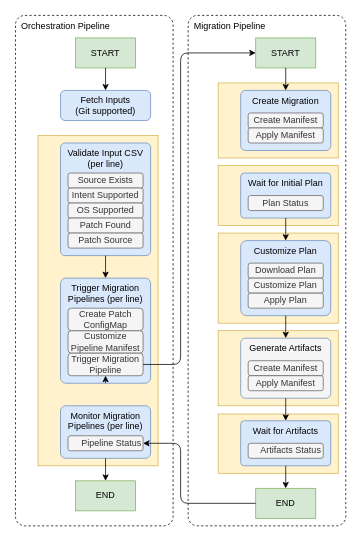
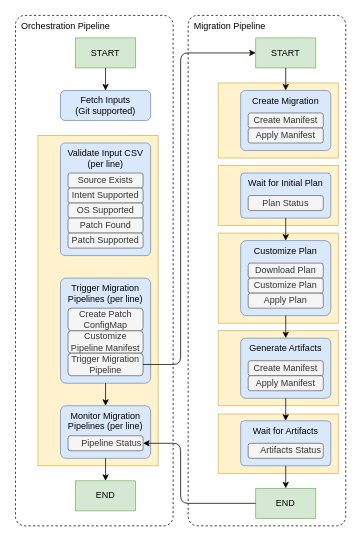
  <mxCell id="0" />
  <mxCell id="1" parent="0" />
  <mxCell id="2" value="Migration Pipeline" style="rounded=1;whiteSpace=wrap;html=1;strokeWidth=1;align=left;dashed=1;arcSize=6;labelPosition=center;verticalLabelPosition=middle;verticalAlign=top;spacingLeft=6;" vertex="1" parent="1"><mxGeometry x="250" width="210" height="680" as="geometry" y="20" /></mxCell>
  <mxCell id="3" value="" style="rounded=0;whiteSpace=wrap;html=1;strokeWidth=1;align=left;fillColor=#fff2cc;strokeColor=#d6b656;" vertex="1" parent="1"><mxGeometry x="290" y="551" width="160" height="79" as="geometry" /></mxCell>
  <mxCell id="4" value="" style="rounded=0;whiteSpace=wrap;html=1;strokeWidth=1;align=left;fillColor=#fff2cc;strokeColor=#d6b656;" vertex="1" parent="1"><mxGeometry x="290" y="440" width="160" height="100" as="geometry" /></mxCell>
  <mxCell id="5" value="" style="rounded=0;whiteSpace=wrap;html=1;strokeWidth=1;align=left;fillColor=#fff2cc;strokeColor=#d6b656;" vertex="1" parent="1"><mxGeometry x="290" y="310" width="160" height="120" as="geometry" /></mxCell>
  <mxCell id="6" value="" style="rounded=0;whiteSpace=wrap;html=1;strokeWidth=1;align=left;fillColor=#fff2cc;strokeColor=#d6b656;" vertex="1" parent="1"><mxGeometry x="290" y="220" width="160" height="80" as="geometry" /></mxCell>
  <mxCell id="7" value="" style="rounded=0;whiteSpace=wrap;html=1;strokeWidth=1;align=left;fillColor=#fff2cc;strokeColor=#d6b656;" vertex="1" parent="1"><mxGeometry x="290" y="110" width="160" height="100" as="geometry" /></mxCell>
  <mxCell id="8" value="Orchestration Pipeline" style="rounded=1;whiteSpace=wrap;html=1;strokeWidth=1;align=left;dashed=1;arcSize=6;labelPosition=center;verticalLabelPosition=middle;verticalAlign=top;spacingLeft=6;" vertex="1" parent="1"><mxGeometry x="20" width="210" height="680" as="geometry" y="20" /></mxCell>
  <mxCell id="9" value="" style="rounded=0;whiteSpace=wrap;html=1;strokeWidth=1;align=left;fillColor=#fff2cc;strokeColor=#d6b656;" vertex="1" parent="1"><mxGeometry x="50" y="180" width="160" height="440" as="geometry" /></mxCell>
  <mxCell id="10" value="Fetch Inputs&lt;br&gt;(Git supported)" style="rounded=1;whiteSpace=wrap;html=1;fillColor=#dae8fc;strokeColor=#6c8ebf;" vertex="1" parent="1"><mxGeometry x="80" y="120" width="120" height="40" as="geometry" /></mxCell>
  <mxCell id="11" value="START" style="rounded=0;whiteSpace=wrap;html=1;fillColor=#d5e8d4;strokeColor=#82b366;" vertex="1" parent="1"><mxGeometry x="100" y="50" width="80" height="40" as="geometry" /></mxCell>
  <mxCell id="12" value="END" style="rounded=0;whiteSpace=wrap;html=1;fillColor=#d5e8d4;strokeColor=#82b366;" vertex="1" parent="1"><mxGeometry x="100" y="640" width="80" height="40" as="geometry" /></mxCell>
  <mxCell id="13" value="Validate Input CSV (per line)" style="rounded=1;whiteSpace=wrap;html=1;fillColor=#dae8fc;strokeColor=#6c8ebf;verticalAlign=top;arcSize=5;" vertex="1" parent="1"><mxGeometry x="80" y="190" width="120" height="150" as="geometry" /></mxCell>
  <mxCell id="14" value="Trigger Migration&lt;br&gt;Pipelines (per line)" style="rounded=1;whiteSpace=wrap;html=1;fillColor=#dae8fc;strokeColor=#6c8ebf;verticalAlign=top;arcSize=6;" vertex="1" parent="1"><mxGeometry x="80" y="370" width="120" height="140" as="geometry" /></mxCell>
  <mxCell id="15" value="Monitor Migration&lt;br&gt;Pipelines (per line)" style="rounded=1;whiteSpace=wrap;html=1;fillColor=#dae8fc;strokeColor=#6c8ebf;verticalAlign=top;arcSize=10;" vertex="1" parent="1"><mxGeometry x="80" y="540" width="120" height="70" as="geometry" /></mxCell>
  <mxCell id="16" value="Source Exists" style="rounded=1;whiteSpace=wrap;html=1;strokeWidth=1;fillColor=#f5f5f5;strokeColor=#666666;fontColor=#333333;" vertex="1" parent="1"><mxGeometry x="90" y="230" width="100" height="20" as="geometry" /></mxCell>
  <mxCell id="17" value="Intent Supported" style="rounded=1;whiteSpace=wrap;html=1;strokeWidth=1;fillColor=#f5f5f5;strokeColor=#666666;fontColor=#333333;" vertex="1" parent="1"><mxGeometry x="90" y="250" width="100" height="20" as="geometry" /></mxCell>
  <mxCell id="18" value="OS Supported" style="rounded=1;whiteSpace=wrap;html=1;strokeWidth=1;fillColor=#f5f5f5;strokeColor=#666666;fontColor=#333333;" vertex="1" parent="1"><mxGeometry x="90" y="270" width="100" height="20" as="geometry" /></mxCell>
  <mxCell id="19" value="Patch Found" style="rounded=1;whiteSpace=wrap;html=1;strokeWidth=1;fillColor=#f5f5f5;strokeColor=#666666;fontColor=#333333;" vertex="1" parent="1"><mxGeometry x="90" y="290" width="100" height="20" as="geometry" /></mxCell>
- <mxCell id="20" value="Patch Source" style="rounded=1;whiteSpace=wrap;html=1;strokeWidth=1;fillColor=#f5f5f5;strokeColor=#666666;fontColor=#333333;" vertex="1" parent="1"><mxGeometry x="90" y="310" width="100" height="20" as="geometry" /></mxCell>
+ <mxCell id="20" value="Patch Supported" style="rounded=1;whiteSpace=wrap;html=1;strokeWidth=1;fillColor=#f5f5f5;strokeColor=#666666;fontColor=#333333;" vertex="1" parent="1"><mxGeometry x="90" y="310" width="100" height="20" as="geometry" /></mxCell>
  <mxCell id="21" value="Customize Pipeline Manifest" style="rounded=1;whiteSpace=wrap;html=1;strokeWidth=1;fillColor=#f5f5f5;strokeColor=#666666;fontColor=#333333;" vertex="1" parent="1"><mxGeometry x="90" y="440" width="100" height="30" as="geometry" /></mxCell>
  <mxCell id="22" value="Create Patch ConfigMap" style="rounded=1;whiteSpace=wrap;html=1;strokeWidth=1;fillColor=#f5f5f5;strokeColor=#666666;fontColor=#333333;" vertex="1" parent="1"><mxGeometry x="90" y="410" width="100" height="30" as="geometry" /></mxCell>
  <mxCell id="23" value="Pipeline Status" style="rounded=1;whiteSpace=wrap;html=1;strokeWidth=1;fillColor=#f5f5f5;strokeColor=#666666;fontColor=#333333;align=center;spacingLeft=16;" vertex="1" parent="1"><mxGeometry x="90" y="580" width="100" height="20" as="geometry" /></mxCell>
  <mxCell id="24" value="" style="shape=image;html=1;verticalAlign=top;verticalLabelPosition=bottom;labelBackgroundColor=#ffffff;imageAspect=0;aspect=fixed;image=https://cdn3.iconfinder.com/data/icons/google-material-design-icons/48/ic_loop_48px-128.png;strokeWidth=1;align=right;" vertex="1" parent="1"><mxGeometry x="90" y="582" width="18" height="18" as="geometry" /></mxCell>
  <mxCell id="25" value="Trigger Migration Pipeline" style="rounded=1;whiteSpace=wrap;html=1;strokeWidth=1;fillColor=#f5f5f5;strokeColor=#666666;fontColor=#333333;" vertex="1" parent="1"><mxGeometry x="90" y="470" width="100" height="30" as="geometry" /></mxCell>
  <mxCell id="26" value="" style="endArrow=classic;html=1;exitX=0.5;exitY=1;exitDx=0;exitDy=0;entryX=0.5;entryY=0;entryDx=0;entryDy=0;" edge="1" parent="1" source="11" target="10"><mxGeometry width="50" height="50" relative="1" as="geometry"><mxPoint x="290" y="400" as="sourcePoint" /><mxPoint x="340" y="350" as="targetPoint" /></mxGeometry></mxCell>
- <mxCell id="27" value="" style="endArrow=classic;html=1;exitX=0.5;exitY=1;exitDx=0;exitDy=0;entryX=0.5;entryY=0;entryDx=0;entryDy=0;" edge="1" parent="1" source="13" target="14"><mxGeometry width="50" height="50" relative="1" as="geometry"><mxPoint x="290" y="400" as="sourcePoint" /><mxPoint x="340" y="350" as="targetPoint" /></mxGeometry></mxCell>
- <mxCell id="28" value="" style="endArrow=classic;html=1;exitX=0.5;exitY=1;exitDx=0;exitDy=0;" edge="1" parent="1" source="14" target="25"><mxGeometry width="50" height="50" relative="1" as="geometry"><mxPoint x="290" y="400" as="sourcePoint" /><mxPoint x="340" y="350" as="targetPoint" /></mxGeometry></mxCell>
+ <mxCell id="28" value="" style="endArrow=classic;html=1;exitX=0.5;exitY=1;exitDx=0;exitDy=0;entryX=0.5;entryY=0;entryDx=0;entryDy=0;" edge="1" parent="1" source="14" target="15"><mxGeometry width="50" height="50" relative="1" as="geometry"><mxPoint x="290" y="400" as="sourcePoint" /><mxPoint x="340" y="350" as="targetPoint" /></mxGeometry></mxCell>
  <mxCell id="29" value="" style="endArrow=classic;html=1;exitX=0.5;exitY=1;exitDx=0;exitDy=0;entryX=0.5;entryY=0;entryDx=0;entryDy=0;" edge="1" parent="1" source="15" target="12"><mxGeometry width="50" height="50" relative="1" as="geometry"><mxPoint x="290" y="500" as="sourcePoint" /><mxPoint x="340" y="450" as="targetPoint" /></mxGeometry></mxCell>
  <mxCell id="30" value="START" style="rounded=0;whiteSpace=wrap;html=1;fillColor=#d5e8d4;strokeColor=#82b366;" vertex="1" parent="1"><mxGeometry x="340" y="50" width="80" height="40" as="geometry" /></mxCell>
  <mxCell id="31" value="END" style="rounded=0;whiteSpace=wrap;html=1;fillColor=#d5e8d4;strokeColor=#82b366;" vertex="1" parent="1"><mxGeometry x="340" y="650" width="80" height="40" as="geometry" /></mxCell>
  <mxCell id="32" value="" style="shape=image;html=1;verticalAlign=top;verticalLabelPosition=bottom;labelBackgroundColor=#ffffff;imageAspect=0;aspect=fixed;image=https://cdn4.iconfinder.com/data/icons/logos-and-brands/512/267_Python_logo-128.png;strokeWidth=1;fillColor=#ffffff;align=left;" vertex="1" parent="1"><mxGeometry x="52" y="190" width="28" height="28" as="geometry" /></mxCell>
  <mxCell id="33" value="Create Migration" style="rounded=1;whiteSpace=wrap;html=1;fillColor=#dae8fc;strokeColor=#6c8ebf;verticalAlign=top;arcSize=8;" vertex="1" parent="1"><mxGeometry x="320" y="120" width="120" height="80" as="geometry" /></mxCell>
  <mxCell id="34" value="Create Manifest" style="rounded=1;whiteSpace=wrap;html=1;strokeWidth=1;fillColor=#f5f5f5;strokeColor=#666666;fontColor=#333333;" vertex="1" parent="1"><mxGeometry x="330" y="150" width="100" height="20" as="geometry" /></mxCell>
  <mxCell id="35" value="Apply Manifest" style="rounded=1;whiteSpace=wrap;html=1;strokeWidth=1;fillColor=#f5f5f5;strokeColor=#666666;fontColor=#333333;" vertex="1" parent="1"><mxGeometry x="330" y="170" width="100" height="20" as="geometry" /></mxCell>
  <mxCell id="36" value="Wait for Initial Plan" style="rounded=1;whiteSpace=wrap;html=1;fillColor=#dae8fc;strokeColor=#6c8ebf;verticalAlign=top;arcSize=8;" vertex="1" parent="1"><mxGeometry x="320" y="230" width="120" height="60" as="geometry" /></mxCell>
  <mxCell id="37" value="Plan Status" style="rounded=1;whiteSpace=wrap;html=1;strokeWidth=1;fillColor=#f5f5f5;strokeColor=#666666;fontColor=#333333;align=center;spacingLeft=0;" vertex="1" parent="1"><mxGeometry x="330" y="260" width="100" height="20" as="geometry" /></mxCell>
  <mxCell id="38" value="" style="shape=image;html=1;verticalAlign=top;verticalLabelPosition=bottom;labelBackgroundColor=#ffffff;imageAspect=0;aspect=fixed;image=https://cdn3.iconfinder.com/data/icons/google-material-design-icons/48/ic_loop_48px-128.png;strokeWidth=1;align=right;" vertex="1" parent="1"><mxGeometry x="330" y="262" width="18" height="18" as="geometry" /></mxCell>
  <mxCell id="39" value="Customize Plan" style="rounded=1;whiteSpace=wrap;html=1;fillColor=#dae8fc;strokeColor=#6c8ebf;verticalAlign=top;arcSize=8;" vertex="1" parent="1"><mxGeometry x="320" y="320" width="120" height="100" as="geometry" /></mxCell>
  <mxCell id="40" value="Download Plan" style="rounded=1;whiteSpace=wrap;html=1;strokeWidth=1;fillColor=#f5f5f5;strokeColor=#666666;fontColor=#333333;" vertex="1" parent="1"><mxGeometry x="330" y="350" width="100" height="20" as="geometry" /></mxCell>
  <mxCell id="41" value="Customize Plan" style="rounded=1;whiteSpace=wrap;html=1;strokeWidth=1;fillColor=#f5f5f5;strokeColor=#666666;fontColor=#333333;" vertex="1" parent="1"><mxGeometry x="330" y="370" width="100" height="20" as="geometry" /></mxCell>
  <mxCell id="42" value="Apply Plan" style="rounded=1;whiteSpace=wrap;html=1;strokeWidth=1;fillColor=#f5f5f5;strokeColor=#666666;fontColor=#333333;" vertex="1" parent="1"><mxGeometry x="330" y="390" width="100" height="20" as="geometry" /></mxCell>
- <mxCell id="43" value="Generate Artifacts" style="rounded=1;whiteSpace=wrap;html=1;fillColor=#f5f5f5;strokeColor=#6c8ebf;verticalAlign=top;arcSize=8;" vertex="1" parent="1"><mxGeometry x="320" y="450" width="120" height="80" as="geometry" /></mxCell>
+ <mxCell id="43" value="Generate Artifacts" style="rounded=1;whiteSpace=wrap;html=1;fillColor=#dae8fc;strokeColor=#6c8ebf;verticalAlign=top;arcSize=8;" vertex="1" parent="1"><mxGeometry x="320" y="450" width="120" height="80" as="geometry" /></mxCell>
  <mxCell id="44" value="Create Manifest" style="rounded=1;whiteSpace=wrap;html=1;strokeWidth=1;fillColor=#f5f5f5;strokeColor=#666666;fontColor=#333333;" vertex="1" parent="1"><mxGeometry x="330" y="480" width="100" height="20" as="geometry" /></mxCell>
  <mxCell id="45" value="Apply Manifest" style="rounded=1;whiteSpace=wrap;html=1;strokeWidth=1;fillColor=#f5f5f5;strokeColor=#666666;fontColor=#333333;" vertex="1" parent="1"><mxGeometry x="330" y="500" width="100" height="20" as="geometry" /></mxCell>
  <mxCell id="46" value="Wait for Artifacts" style="rounded=1;whiteSpace=wrap;html=1;fillColor=#dae8fc;strokeColor=#6c8ebf;verticalAlign=top;arcSize=8;" vertex="1" parent="1"><mxGeometry x="320" y="560" width="120" height="60" as="geometry" /></mxCell>
  <mxCell id="47" value="Artifacts Status" style="rounded=1;whiteSpace=wrap;html=1;strokeWidth=1;fillColor=#f5f5f5;strokeColor=#666666;fontColor=#333333;align=center;spacingLeft=14;" vertex="1" parent="1"><mxGeometry x="330" y="590" width="100" height="20" as="geometry" /></mxCell>
  <mxCell id="48" value="" style="shape=image;html=1;verticalAlign=top;verticalLabelPosition=bottom;labelBackgroundColor=#ffffff;imageAspect=0;aspect=fixed;image=https://cdn3.iconfinder.com/data/icons/google-material-design-icons/48/ic_loop_48px-128.png;strokeWidth=1;align=right;" vertex="1" parent="1"><mxGeometry x="330" y="592" width="18" height="18" as="geometry" /></mxCell>
  <mxCell id="49" value="" style="shape=image;html=1;verticalAlign=top;verticalLabelPosition=bottom;labelBackgroundColor=#ffffff;imageAspect=0;aspect=fixed;image=https://cdn4.iconfinder.com/data/icons/logos-and-brands/512/267_Python_logo-128.png;strokeWidth=1;fillColor=#ffffff;align=left;" vertex="1" parent="1"><mxGeometry x="292" y="120" width="28" height="28" as="geometry" /></mxCell>
  <mxCell id="50" value="" style="shape=image;html=1;verticalAlign=top;verticalLabelPosition=bottom;labelBackgroundColor=#ffffff;imageAspect=0;aspect=fixed;image=https://cdn4.iconfinder.com/data/icons/logos-and-brands/512/267_Python_logo-128.png;strokeWidth=1;fillColor=#ffffff;align=left;" vertex="1" parent="1"><mxGeometry x="292" y="230" width="28" height="28" as="geometry" /></mxCell>
  <mxCell id="51" value="" style="shape=image;html=1;verticalAlign=top;verticalLabelPosition=bottom;labelBackgroundColor=#ffffff;imageAspect=0;aspect=fixed;image=https://cdn4.iconfinder.com/data/icons/logos-and-brands/512/267_Python_logo-128.png;strokeWidth=1;fillColor=#ffffff;align=left;" vertex="1" parent="1"><mxGeometry x="292" y="320" width="28" height="28" as="geometry" /></mxCell>
  <mxCell id="52" value="" style="shape=image;html=1;verticalAlign=top;verticalLabelPosition=bottom;labelBackgroundColor=#ffffff;imageAspect=0;aspect=fixed;image=https://cdn4.iconfinder.com/data/icons/logos-and-brands/512/267_Python_logo-128.png;strokeWidth=1;fillColor=#ffffff;align=left;" vertex="1" parent="1"><mxGeometry x="292" y="450" width="28" height="28" as="geometry" /></mxCell>
  <mxCell id="53" value="" style="shape=image;html=1;verticalAlign=top;verticalLabelPosition=bottom;labelBackgroundColor=#ffffff;imageAspect=0;aspect=fixed;image=https://cdn4.iconfinder.com/data/icons/logos-and-brands/512/267_Python_logo-128.png;strokeWidth=1;fillColor=#ffffff;align=left;" vertex="1" parent="1"><mxGeometry x="292" y="561" width="28" height="28" as="geometry" /></mxCell>
  <mxCell id="54" value="" style="endArrow=classic;html=1;exitX=0.5;exitY=1;exitDx=0;exitDy=0;entryX=0.5;entryY=0;entryDx=0;entryDy=0;" edge="1" parent="1" source="30" target="33"><mxGeometry width="50" height="50" relative="1" as="geometry"><mxPoint x="290" y="410" as="sourcePoint" /><mxPoint x="340" y="360" as="targetPoint" /></mxGeometry></mxCell>
  <mxCell id="55" value="" style="endArrow=classic;html=1;exitX=0.5;exitY=1;exitDx=0;exitDy=0;entryX=0.5;entryY=0;entryDx=0;entryDy=0;" edge="1" parent="1" source="36" target="39"><mxGeometry width="50" height="50" relative="1" as="geometry"><mxPoint x="290" y="410" as="sourcePoint" /><mxPoint x="340" y="360" as="targetPoint" /></mxGeometry></mxCell>
  <mxCell id="56" value="" style="endArrow=classic;html=1;exitX=0.5;exitY=1;exitDx=0;exitDy=0;entryX=0.5;entryY=0;entryDx=0;entryDy=0;" edge="1" parent="1" source="39" target="43"><mxGeometry width="50" height="50" relative="1" as="geometry"><mxPoint x="290" y="410" as="sourcePoint" /><mxPoint x="340" y="360" as="targetPoint" /></mxGeometry></mxCell>
  <mxCell id="57" value="" style="endArrow=classic;html=1;exitX=0.5;exitY=1;exitDx=0;exitDy=0;entryX=0.5;entryY=0;entryDx=0;entryDy=0;" edge="1" parent="1" source="43" target="46"><mxGeometry width="50" height="50" relative="1" as="geometry"><mxPoint x="290" y="410" as="sourcePoint" /><mxPoint x="340" y="360" as="targetPoint" /></mxGeometry></mxCell>
  <mxCell id="58" value="" style="endArrow=classic;html=1;exitX=0.5;exitY=1;exitDx=0;exitDy=0;entryX=0.5;entryY=0;entryDx=0;entryDy=0;" edge="1" parent="1" source="46" target="31"><mxGeometry width="50" height="50" relative="1" as="geometry"><mxPoint x="290" y="410" as="sourcePoint" /><mxPoint x="340" y="360" as="targetPoint" /></mxGeometry></mxCell>
  <mxCell id="59" value="" style="endArrow=classic;html=1;exitX=1;exitY=0.5;exitDx=0;exitDy=0;entryX=0;entryY=0.5;entryDx=0;entryDy=0;edgeStyle=orthogonalEdgeStyle;" edge="1" parent="1" source="25" target="30"><mxGeometry width="50" height="50" relative="1" as="geometry"><mxPoint x="290" y="410" as="sourcePoint" /><mxPoint x="340" y="360" as="targetPoint" /><Array as="points"><mxPoint x="240" y="485" /><mxPoint x="240" y="70" /></Array></mxGeometry></mxCell>
  <mxCell id="60" value="" style="endArrow=classic;html=1;exitX=0;exitY=0.5;exitDx=0;exitDy=0;entryX=1;entryY=0.5;entryDx=0;entryDy=0;edgeStyle=orthogonalEdgeStyle;" edge="1" parent="1" source="31" target="23"><mxGeometry width="50" height="50" relative="1" as="geometry"><mxPoint x="290" y="410" as="sourcePoint" /><mxPoint x="340" y="360" as="targetPoint" /><Array as="points"><mxPoint x="240" y="670" /><mxPoint x="240" y="590" /></Array></mxGeometry></mxCell>
